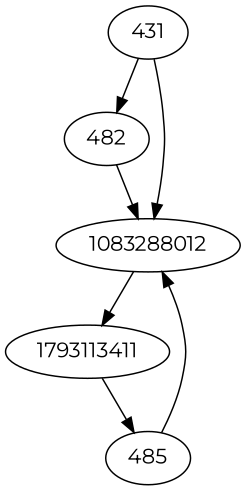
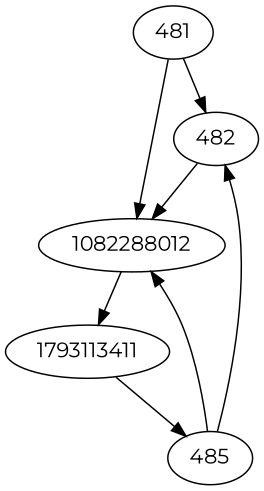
  strict digraph {
    fontname=Montserrat
    node [fontname=Montserrat]
    edge [fontname=Montserrat]
-   481 [label=431]
+   481
    482
-   1083288012
+   1083288012 [label=1082288012]
    n4 [label=1793113411]
    485
    481 -> 482
    481 -> 1083288012
    482 -> 1083288012
    1083288012 -> n4
    n4 -> 485
+   485 -> 482
    485 -> 1083288012
  }
